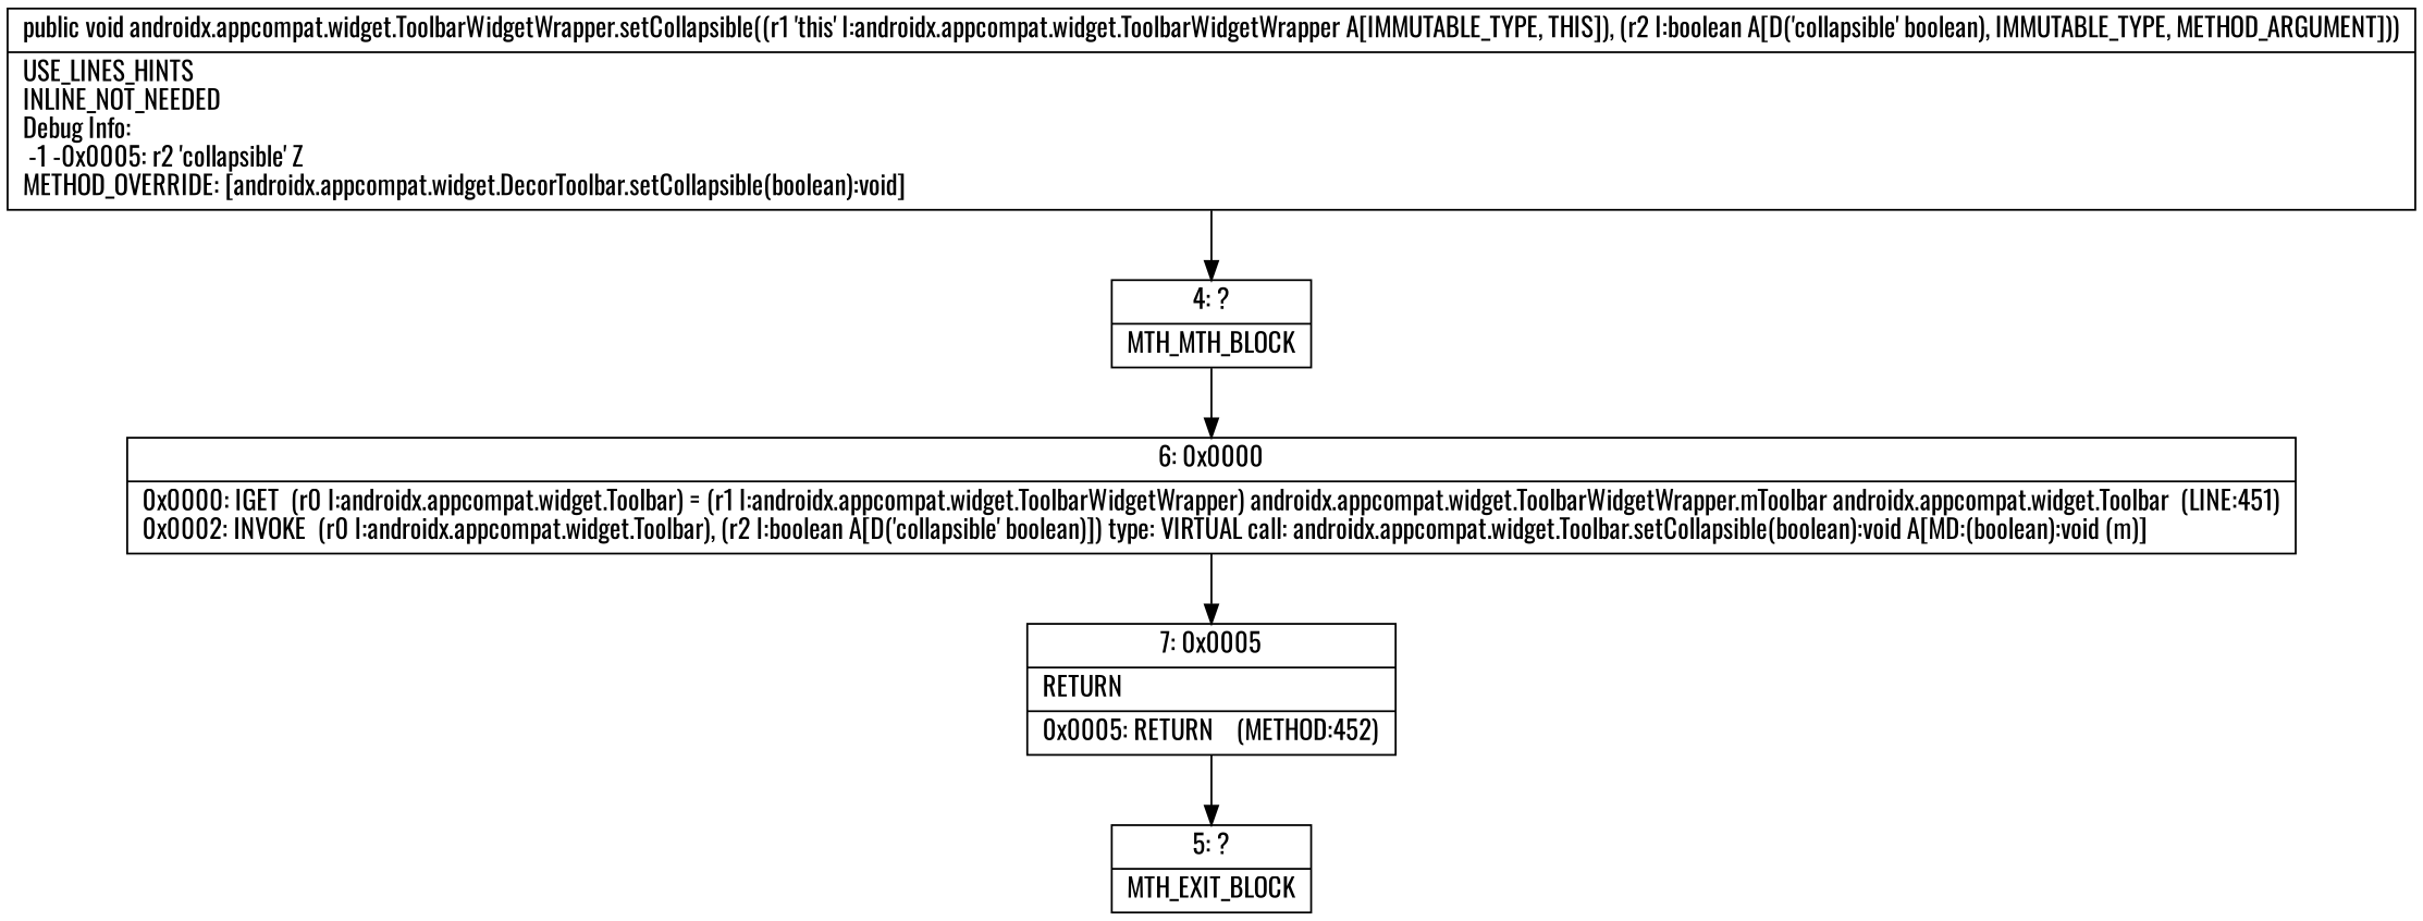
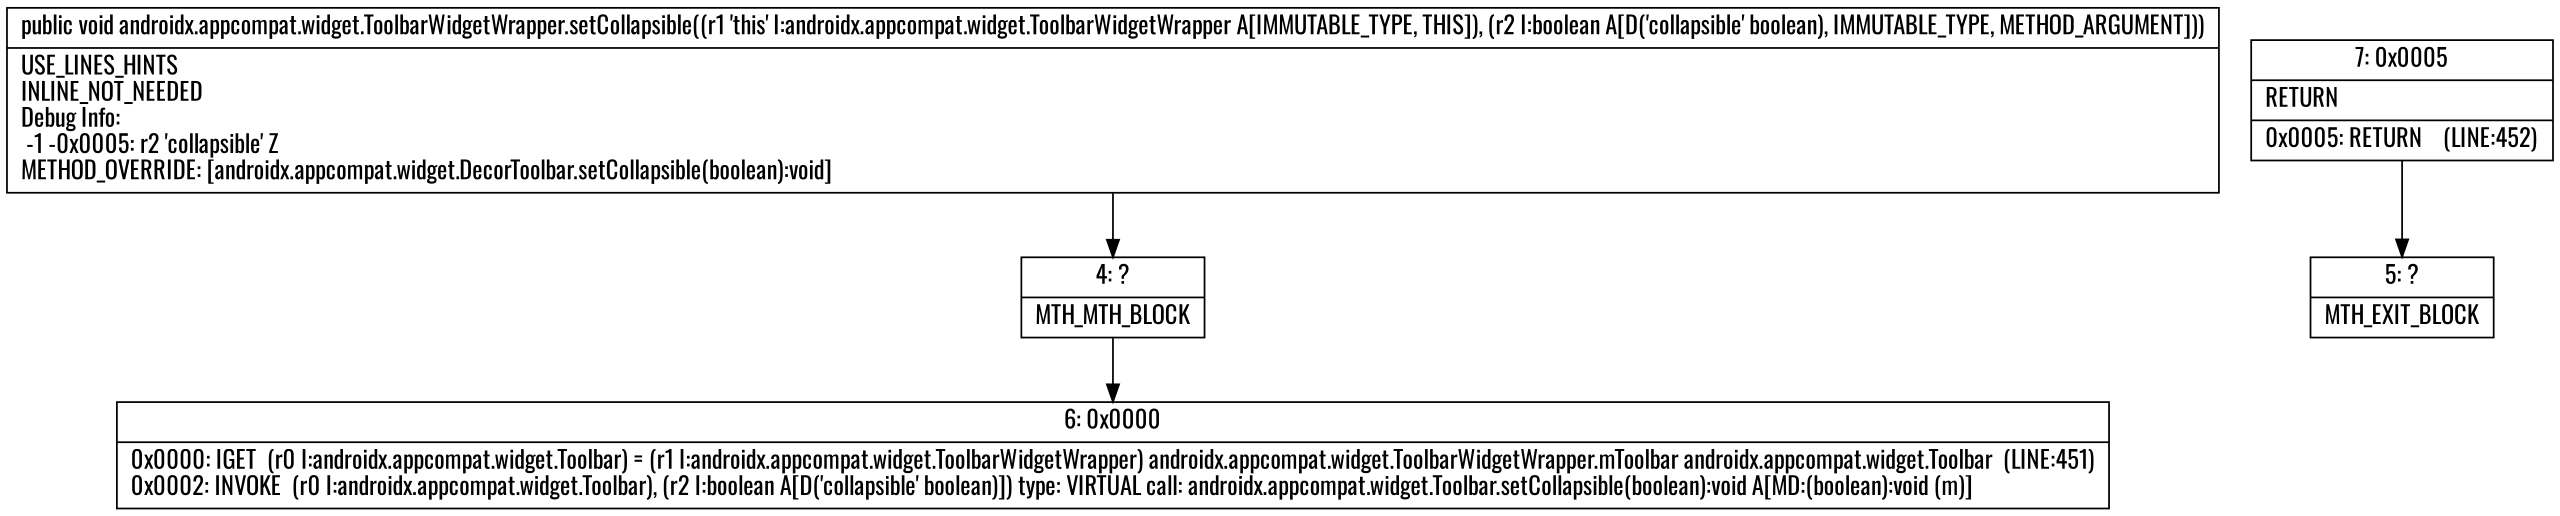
  digraph {
    fontname=Oswald
    node [fontname=Oswald shape=record]
    edge [fontname=Oswald]
    n1 [label="{4\:\ ?|MTH_MTH_BLOCK\l}"]
    n2 [label="{6\:\ 0x0000|0x0000: IGET  (r0 I:androidx.appcompat.widget.Toolbar) = (r1 I:androidx.appcompat.widget.ToolbarWidgetWrapper) androidx.appcompat.widget.ToolbarWidgetWrapper.mToolbar androidx.appcompat.widget.Toolbar  (LINE:451)\l0x0002: INVOKE  (r0 I:androidx.appcompat.widget.Toolbar), (r2 I:boolean A[D('collapsible' boolean)]) type: VIRTUAL call: androidx.appcompat.widget.Toolbar.setCollapsible(boolean):void A[MD:(boolean):void (m)]\l}"]
-   n3 [label="{7\:\ 0x0005|RETURN\l|0x0005: RETURN    (METHOD:452)\l}"]
+   n3 [label="{7\:\ 0x0005|RETURN\l|0x0005: RETURN    (LINE:452)\l}"]
    n4 [label="{5\:\ ?|MTH_EXIT_BLOCK\l}"]
    n5 [label="{public void androidx.appcompat.widget.ToolbarWidgetWrapper.setCollapsible((r1 'this' I:androidx.appcompat.widget.ToolbarWidgetWrapper A[IMMUTABLE_TYPE, THIS]), (r2 I:boolean A[D('collapsible' boolean), IMMUTABLE_TYPE, METHOD_ARGUMENT]))  | USE_LINES_HINTS\lINLINE_NOT_NEEDED\lDebug Info:\l  \-1 \-0x0005: r2 'collapsible' Z\lMETHOD_OVERRIDE: [androidx.appcompat.widget.DecorToolbar.setCollapsible(boolean):void]\l}"]
    n1 -> n2
-   n2 -> n3
    n3 -> n4
    n5 -> n1
  }
